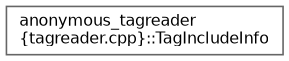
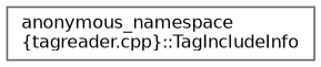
  digraph {
    rankdir=LR
-   n1 [color=grey40 fillcolor=white fontname=Helvetica fontsize=10 height=0.2 label="anonymous_tagreader\l\{tagreader.cpp\}::TagIncludeInfo" shape=box style=filled width=0.4]
+   n1 [color=grey40 fillcolor=white fontname=Helvetica fontsize=10 height=0.2 label="anonymous_namespace\l\{tagreader.cpp\}::TagIncludeInfo" shape=box style=filled width=0.4]
  }
